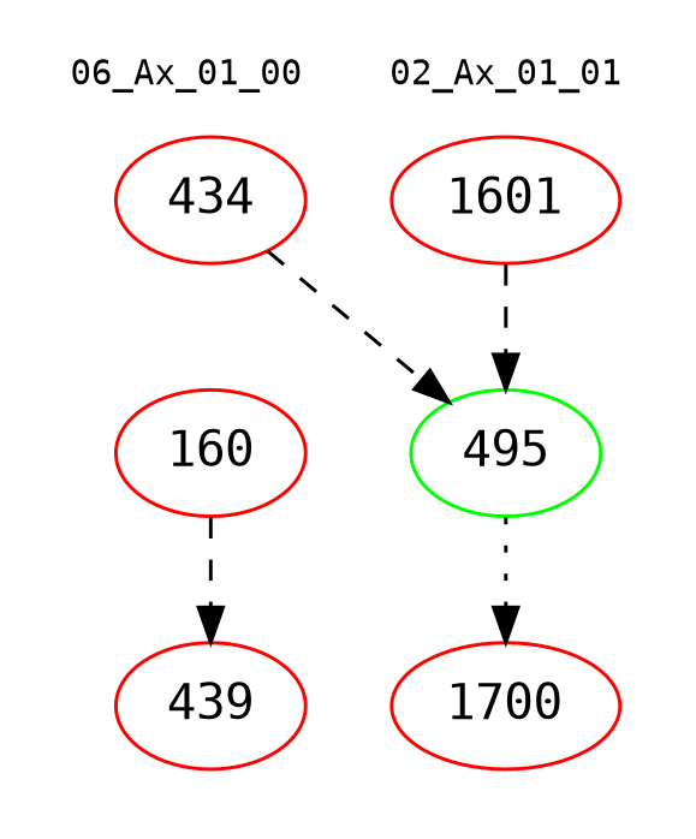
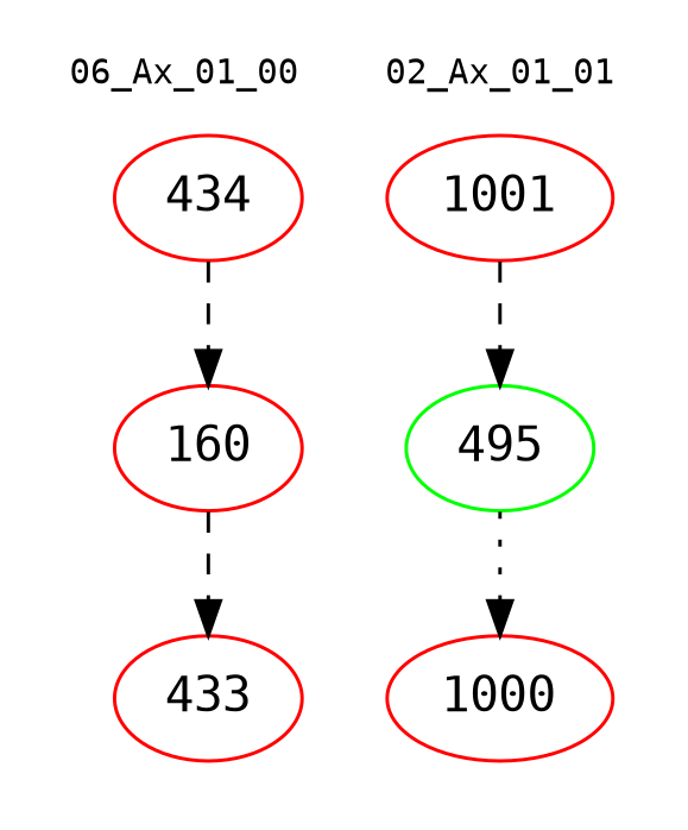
  digraph {
    fontname="DejaVu Sans Mono"
    node [color=red fontname="DejaVu Sans Mono"]
    edge [color=black fontname="DejaVu Sans Mono" style=dashed]
    n1 [label=434]
    n2 [label=160]
-   n3 [label=439]
-   n4 [label=1601]
+   n3 [label=433]
+   n4 [label=1001]
    n5 [color=green label=495]
-   n6 [label=1700]
+   n6 [label=1000]
    subgraph cluster_1 {
      color=white
      fontsize=10
      label="06_Ax_01_00"
      n1
      n2
      n3
    }
    subgraph cluster_2 {
      color=white
      fontsize=10
      label="02_Ax_01_01"
      n4
      n5
      n6
    }
-   n1 -> n5
+   n1 -> n2
    n2 -> n3
    n4 -> n5
    n5 -> n6 [style=dotted]
  }
